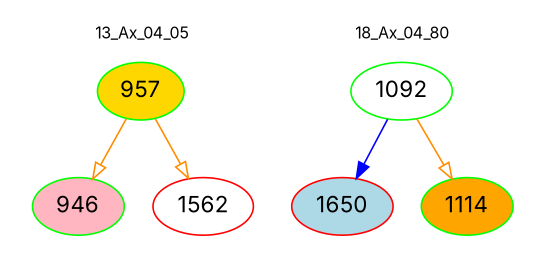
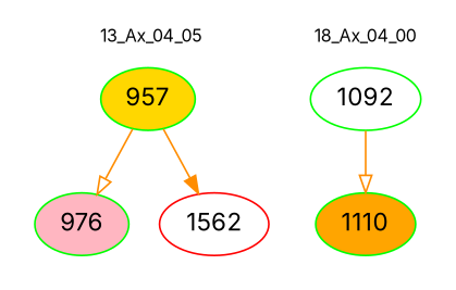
  digraph {
    fontname=Inter
    node [color=green fillcolor=white fontname=Inter style=filled]
    edge [arrowhead=onormal color=darkorange fontname=Inter]
    n1 [fillcolor=gold label=957]
-   n2 [fillcolor=lightpink label=946]
+   n2 [fillcolor=lightpink label=976]
    n3 [color=red label=1562]
    n4 [label=1092]
-   n5 [color=red fillcolor=lightblue label=1650]
-   n6 [fillcolor=orange label=1114]
+   n6 [fillcolor=orange label=1110]
    subgraph cluster_1 {
      color=white
      fontsize=10
      label="13_Ax_04_05"
      n1
      n2
      n3
    }
    subgraph cluster_2 {
      color=white
      fontsize=10
-     label="18_Ax_04_80"
+     label="18_Ax_04_00"
      n4
-     n5
      n6
    }
    n1 -> n2
-   n1 -> n3
-   n4 -> n5 [arrowhead=normal color=blue]
+   n1 -> n3 [arrowhead=normal]
    n4 -> n6
  }
